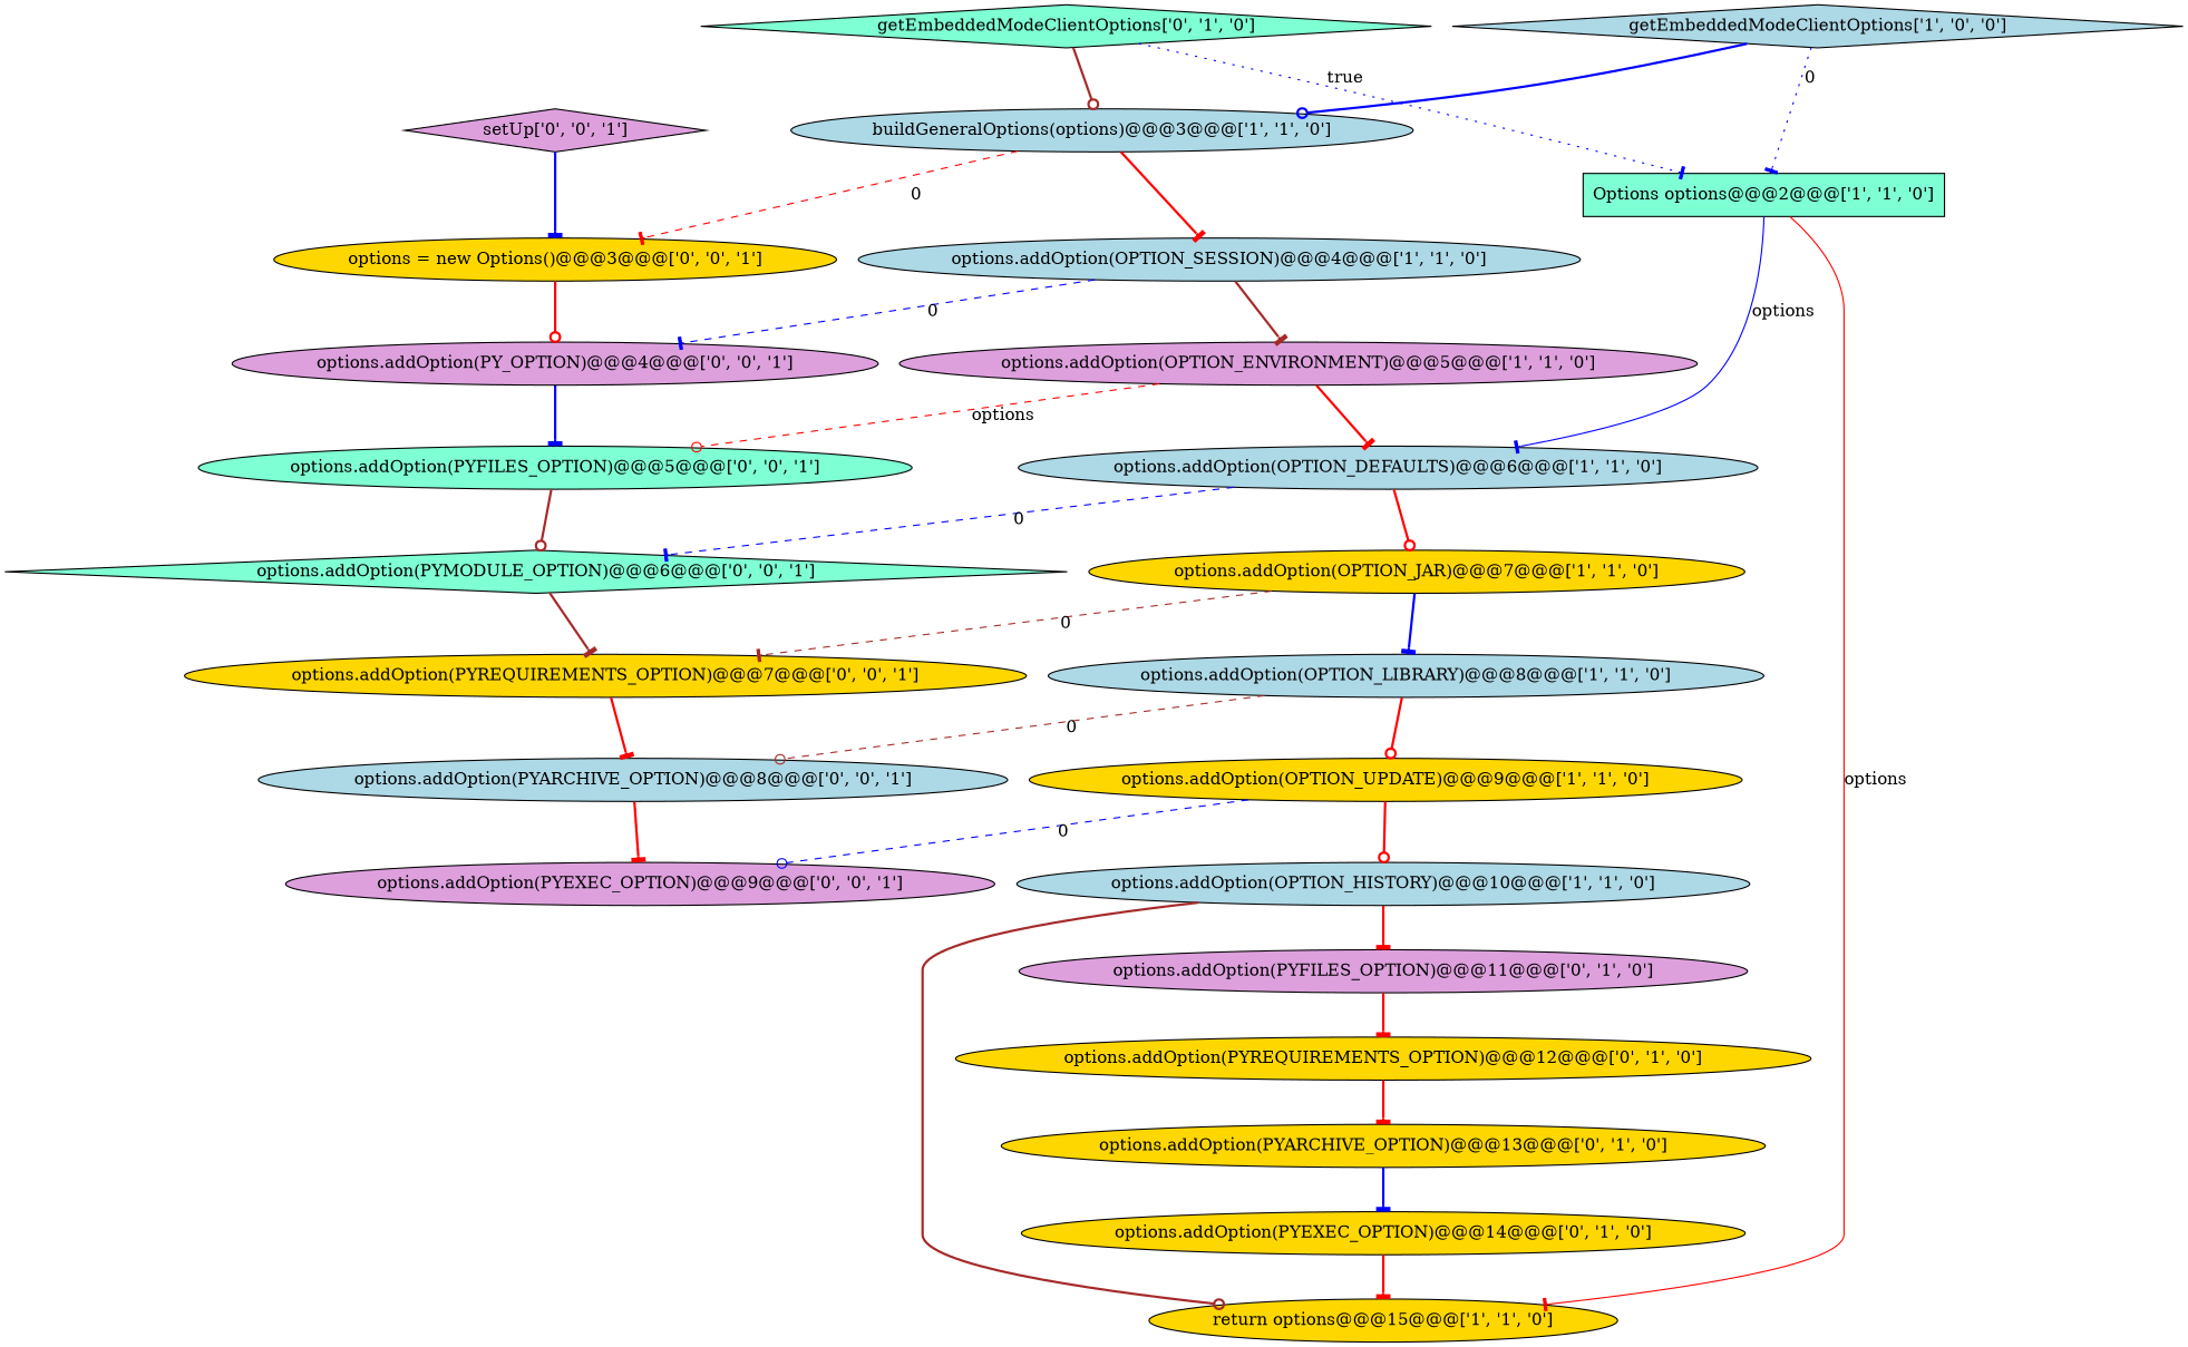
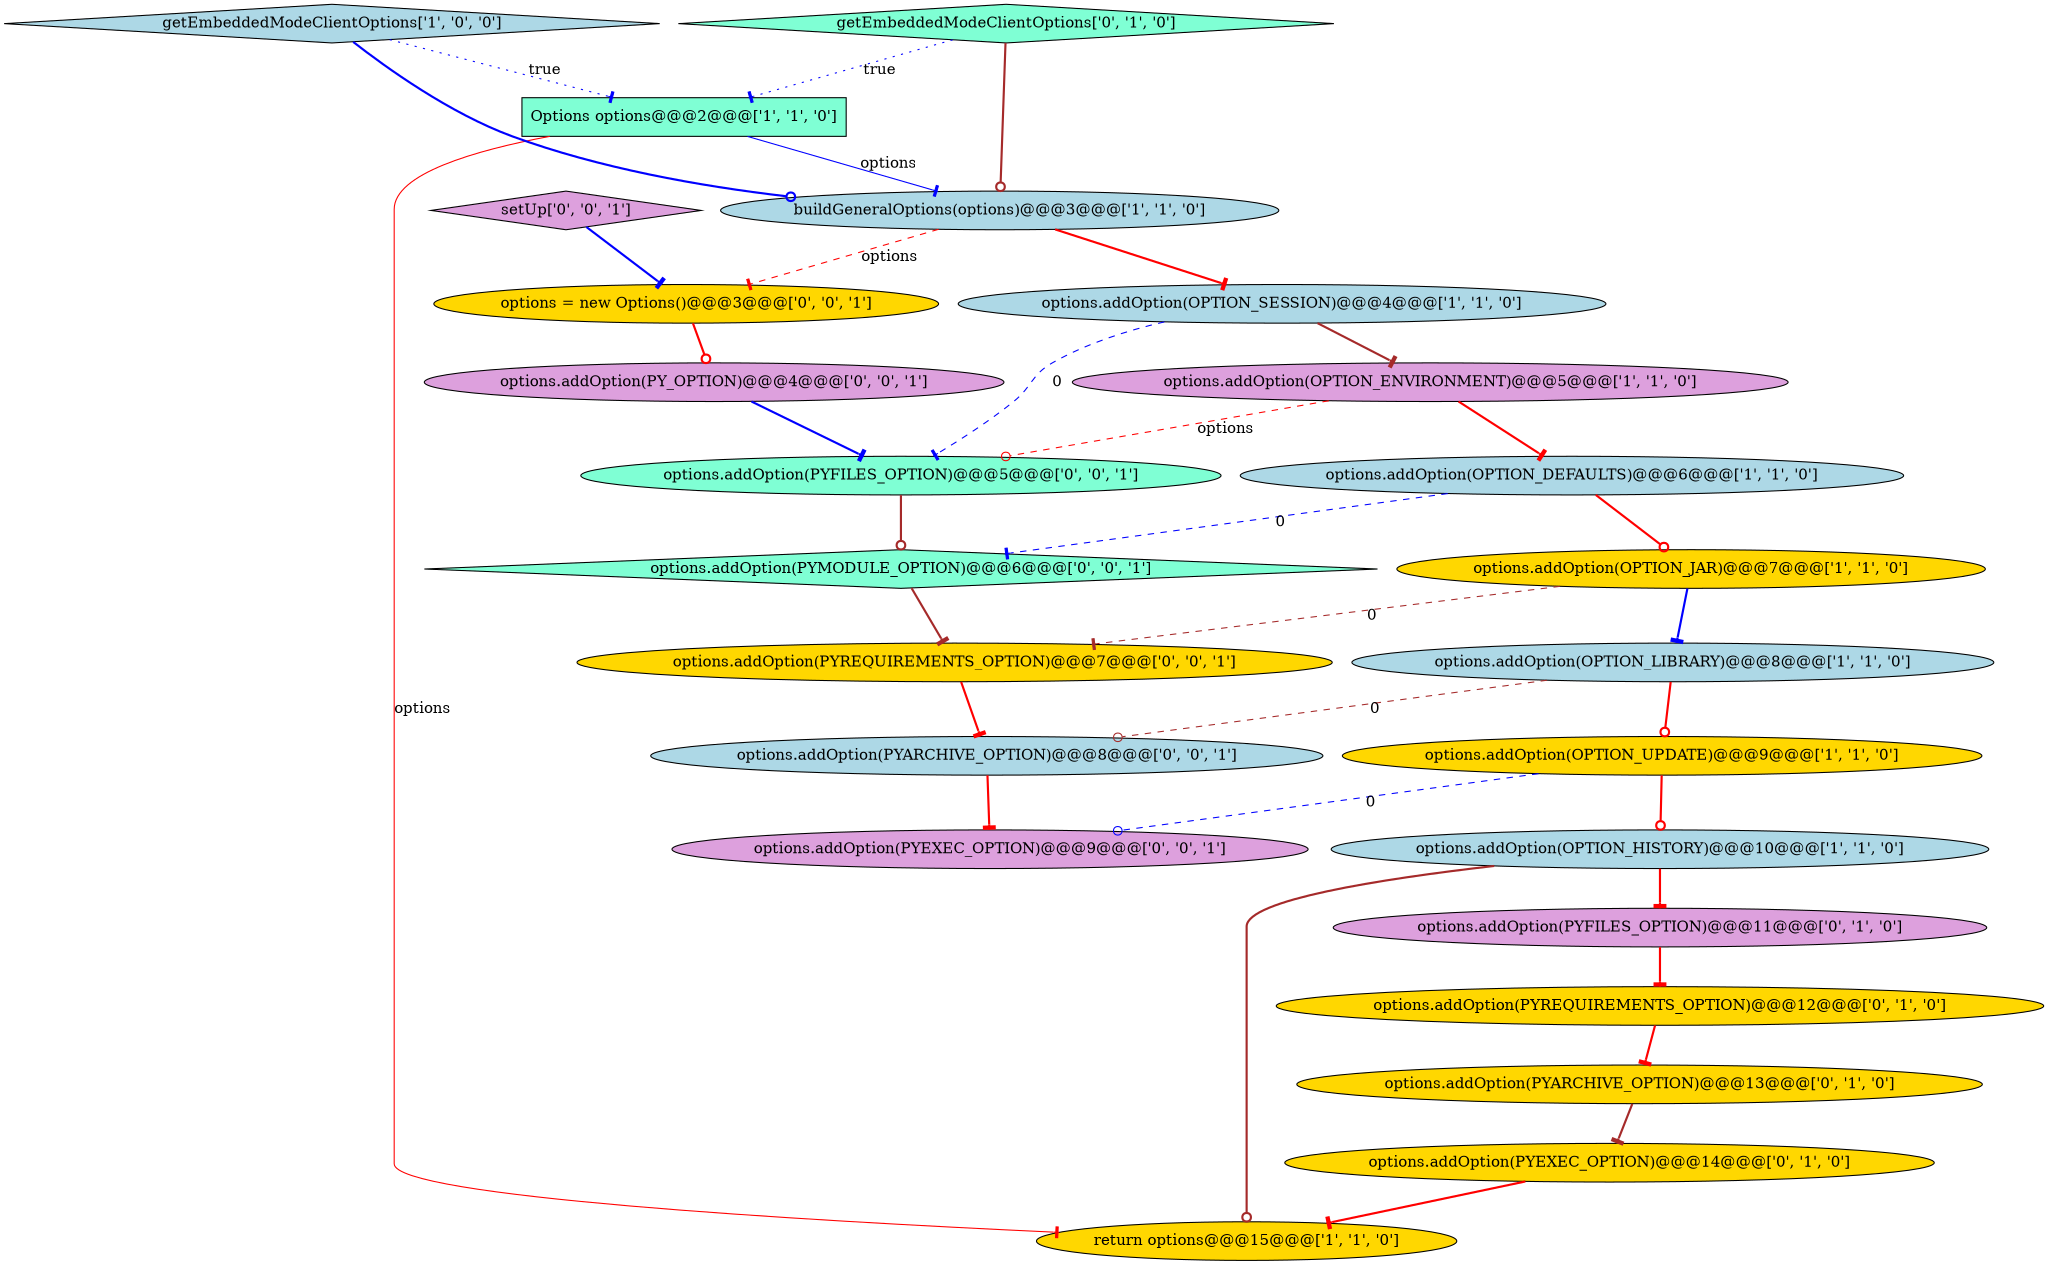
  digraph {
    node [fillcolor=gold shape=ellipse style=filled]
    edge [arrowhead=tee color=red style=bold]
    n1 [fillcolor=plum label="setUp['0', '0', '1']" shape=diamond]
    n2 [label="options = new Options()@@@3@@@['0', '0', '1']"]
    n3 [fillcolor=plum label="options.addOption(PY_OPTION)@@@4@@@['0', '0', '1']"]
    n4 [fillcolor=lightblue label="options.addOption(OPTION_SESSION)@@@4@@@['1', '1', '0']"]
    n5 [fillcolor=plum label="options.addOption(OPTION_ENVIRONMENT)@@@5@@@['1', '1', '0']"]
    n6 [fillcolor=aquamarine label="options.addOption(PYFILES_OPTION)@@@5@@@['0', '0', '1']"]
    n7 [fillcolor=lightblue label="options.addOption(OPTION_DEFAULTS)@@@6@@@['1', '1', '0']"]
    n8 [fillcolor=aquamarine label="options.addOption(PYMODULE_OPTION)@@@6@@@['0', '0', '1']" shape=diamond]
    n9 [label="options.addOption(PYREQUIREMENTS_OPTION)@@@7@@@['0', '0', '1']"]
    n10 [fillcolor=lightblue label="options.addOption(PYARCHIVE_OPTION)@@@8@@@['0', '0', '1']"]
    n11 [label="options.addOption(OPTION_JAR)@@@7@@@['1', '1', '0']"]
    n12 [fillcolor=lightblue label="options.addOption(OPTION_HISTORY)@@@10@@@['1', '1', '0']"]
    n13 [fillcolor=plum label="options.addOption(PYFILES_OPTION)@@@11@@@['0', '1', '0']"]
    n14 [label="return options@@@15@@@['1', '1', '0']"]
    n15 [label="options.addOption(PYREQUIREMENTS_OPTION)@@@12@@@['0', '1', '0']"]
    n16 [label="options.addOption(PYARCHIVE_OPTION)@@@13@@@['0', '1', '0']"]
    n17 [fillcolor=aquamarine label="getEmbeddedModeClientOptions['0', '1', '0']" shape=diamond]
    n18 [fillcolor=lightblue label="buildGeneralOptions(options)@@@3@@@['1', '1', '0']"]
    n19 [fillcolor=aquamarine label="Options options@@@2@@@['1', '1', '0']" shape=box]
    n20 [fillcolor=plum label="options.addOption(PYEXEC_OPTION)@@@9@@@['0', '0', '1']"]
    n21 [label="options.addOption(OPTION_UPDATE)@@@9@@@['1', '1', '0']"]
    n22 [fillcolor=lightblue label="options.addOption(OPTION_LIBRARY)@@@8@@@['1', '1', '0']"]
    n23 [label="options.addOption(PYEXEC_OPTION)@@@14@@@['0', '1', '0']"]
    n24 [fillcolor=lightblue label="getEmbeddedModeClientOptions['1', '0', '0']" shape=diamond]
    n1 -> n2 [color=blue]
    n2 -> n3 [arrowhead=odot]
    n3 -> n6 [color=blue]
-   n4 -> n3 [color=blue label=0 style=dashed]
+   n4 -> n6 [color=blue label=0 style=dashed]
    n4 -> n5 [color=brown]
    n5 -> n6 [arrowhead=odot label=options style=dashed]
    n5 -> n7
    n6 -> n8 [arrowhead=odot color=brown]
    n7 -> n8 [color=blue label=0 style=dashed]
    n7 -> n11 [arrowhead=odot]
    n8 -> n9 [color=brown]
    n9 -> n10
    n10 -> n20
    n11 -> n9 [color=brown label=0 style=dashed]
    n11 -> n22 [color=blue]
    n12 -> n13
    n12 -> n14 [arrowhead=odot color=brown]
    n13 -> n15
    n15 -> n16
-   n16 -> n23 [color=blue]
+   n16 -> n23 [color=brown]
    n17 -> n18 [arrowhead=odot color=brown]
    n17 -> n19 [color=blue label=true style=dotted]
-   n18 -> n2 [label=0 style=dashed]
+   n18 -> n2 [label=options style=dashed]
    n18 -> n4
    n19 -> n14 [label=options style=solid]
-   n19 -> n7 [color=blue label=options style=solid]
+   n19 -> n18 [color=blue label=options style=solid]
    n21 -> n12 [arrowhead=odot]
    n21 -> n20 [arrowhead=odot color=blue label=0 style=dashed]
    n22 -> n10 [arrowhead=odot color=brown label=0 style=dashed]
    n22 -> n21 [arrowhead=odot]
    n23 -> n14
    n24 -> n18 [arrowhead=odot color=blue]
-   n24 -> n19 [color=blue label=0 style=dotted]
+   n24 -> n19 [color=blue label=true style=dotted]
  }
